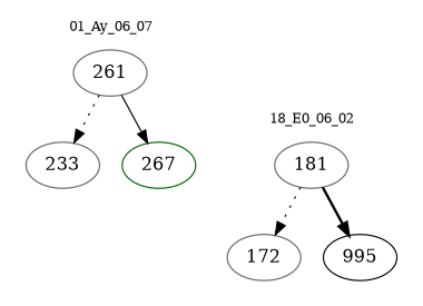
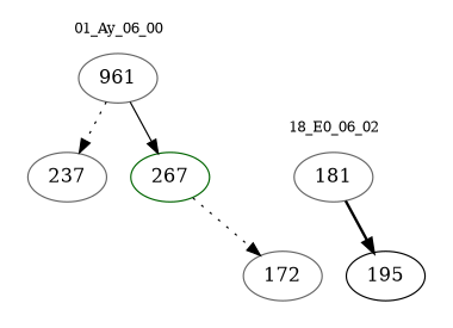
  digraph {
    node [color=gray40]
    edge [color=black style=dotted]
-   n1 [label=261]
-   n2 [label=233]
+   n1 [label=961]
+   n2 [label=237]
    n3 [color=darkgreen label=267]
    n4 [label=181]
    n5 [label=172]
-   n6 [color=black label=995]
+   n6 [color=black label=195]
    subgraph cluster_1 {
      color=white
      fontsize=10
-     label="01_Ay_06_07"
+     label="01_Ay_06_00"
      n1
      n2
      n3
    }
    subgraph cluster_2 {
      color=white
      fontsize=10
      label="18_E0_06_02"
      n4
      n5
      n6
    }
    n1 -> n2
    n1 -> n3 [style=solid]
-   n4 -> n5
+   n3 -> n5
    n4 -> n6 [style=bold]
  }
